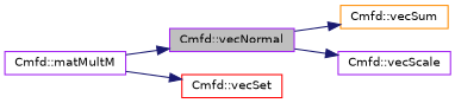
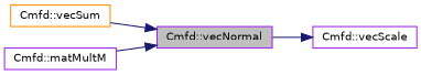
  digraph {
    rankdir=LR
    node [color=purple fillcolor=white fontname=Helvetica fontsize=10 shape=record style=filled]
    edge [color=midnightblue fontname=Helvetica fontsize=10 labelfontname=Helvetica labelfontsize=10 style=solid]
    n1 [fillcolor=grey75 fontcolor=black height=0.2 label="Cmfd::vecNormal" width=0.4]
    n2 [color=darkorange height=0.2 label="Cmfd::vecSum" width=0.4]
    n3 [height=0.2 label="Cmfd::vecScale" width=0.4]
    n4 [height=0.2 label="Cmfd::matMultM" width=0.4]
-   n5 [color=red height=0.2 label="Cmfd::vecSet" width=0.4]
-   n1 -> n2
+   n2 -> n1
    n1 -> n3
    n4 -> n1
-   n4 -> n5
  }
